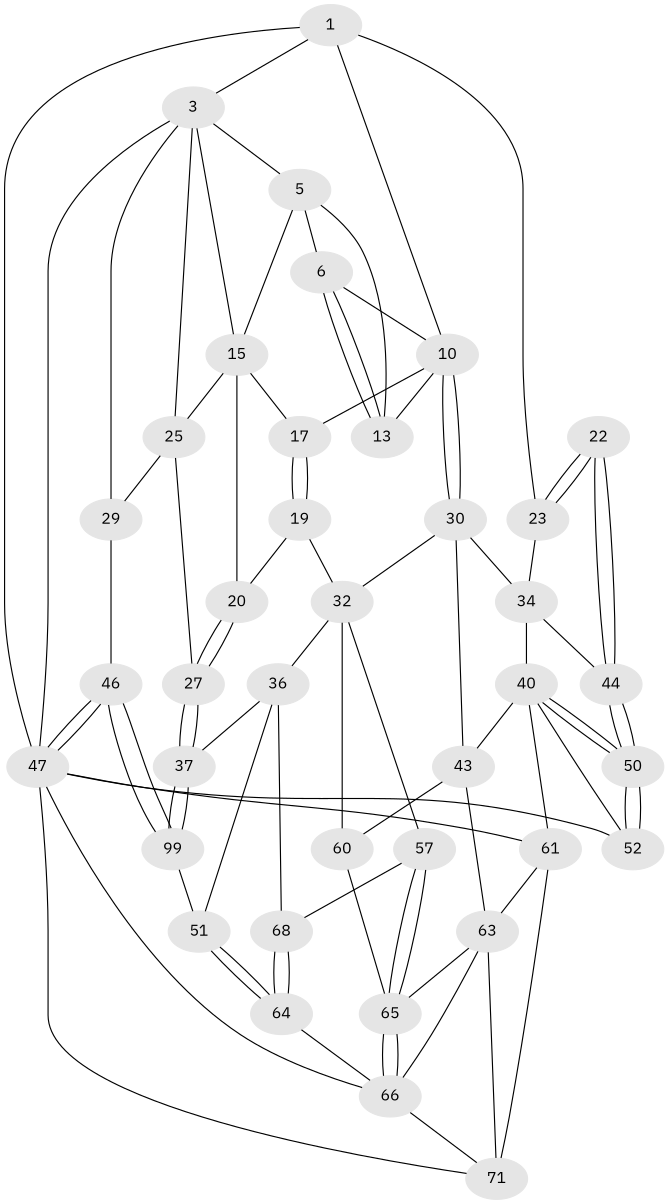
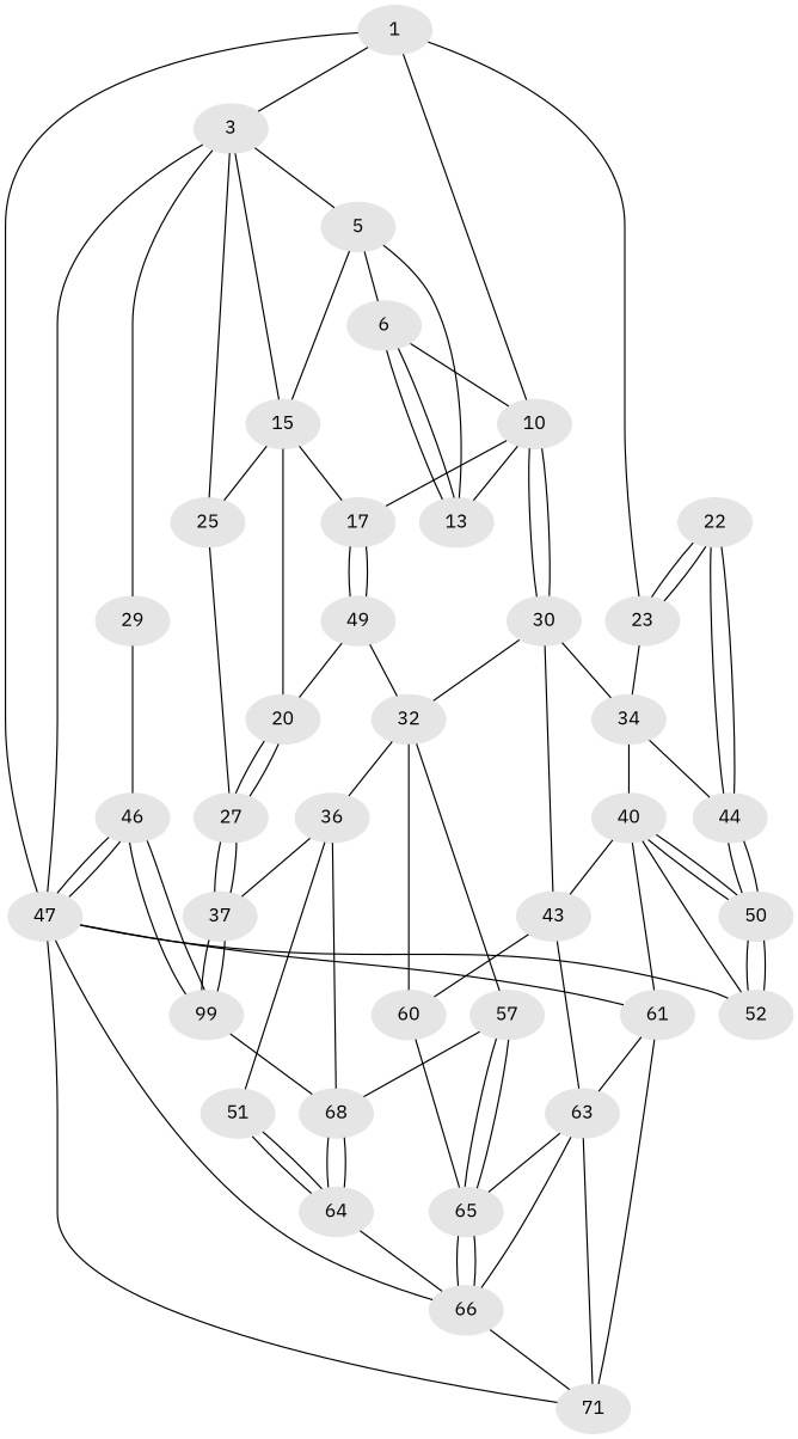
  graph {
    fontname="IBM Plex Sans"
    node [color=gray90 fontname="IBM Plex Sans" style=filled]
    edge [fontname="IBM Plex Sans"]
    1 [super="+8+2"]
    3 [super="+24+4"]
    10 [super="+11"]
    23
    47 [super="+48"]
    5 [super="+14"]
    15 [super="+16+21"]
    25 [super="+26"]
    29 [super="+45"]
    13
    17
    30 [super="+31"]
    34 [super="+35+39"]
    52
    61 [super="+70+62"]
    66 [super="+67"]
    71 [super="+76"]
    6 [super="+7"]
    20
    27
    46
-   19
+   19 [label=49]
    32 [super="+33+56"]
    43 [super="+59"]
    22
    44
    36 [super="+54"]
    57
    60
    37
    50
    40 [super="+41"]
    n33 [label=99]
    63 [super="+72"]
    n35 [label=51]
    n36 [label=68]
    65 [super="+69"]
    64
    1 -- 3
    1 -- 10
    1 -- 23
    1 -- 47
    3 -- 47
    3 -- 5
    3 -- 15
    3 -- 25
    3 -- 29
    10 -- 13
    10 -- 17
    10 -- 30
    10 -- 30
    23 -- 34
    47 -- 52
    47 -- 61
    47 -- 66
    47 -- 71
    5 -- 15
    5 -- 13
    5 -- 6
    15 -- 25
    15 -- 17
    15 -- 20
-   25 -- 29 [weight=2]
    25 -- 27
    29 -- 46
    17 -- 19
    17 -- 19
    30 -- 34 [weight=2]
    30 -- 32
    30 -- 43
    34 -- 44
    34 -- 40
    61 -- 71 [weight=2]
    61 -- 63
    66 -- 71
    6 -- 10
    6 -- 13
    6 -- 13
    20 -- 27
    20 -- 27
    27 -- 37
    27 -- 37
    46 -- 47
    46 -- 47
    46 -- n33
    46 -- n33
    19 -- 20
    19 -- 32
    32 -- 36
    32 -- 57
    32 -- 60
    43 -- 60
    43 -- 63
    22 -- 23
    22 -- 23
    22 -- 44
    22 -- 44
    44 -- 50
    44 -- 50
    36 -- 37
    36 -- n35
    36 -- n36
    57 -- n36
    57 -- 65
    57 -- 65
    60 -- 65
    37 -- n33
    37 -- n33
    50 -- 52
    50 -- 52
    40 -- 52
    40 -- 61 [weight=2]
    40 -- 43
    40 -- 50
    40 -- 50
-   n33 -- n35
+   n33 -- n36
    63 -- 66
    63 -- 71 [weight=2]
    63 -- 65
    n35 -- 64
    n35 -- 64
    n36 -- 64
    n36 -- 64
    65 -- 66
    65 -- 66
    64 -- 66
  }
